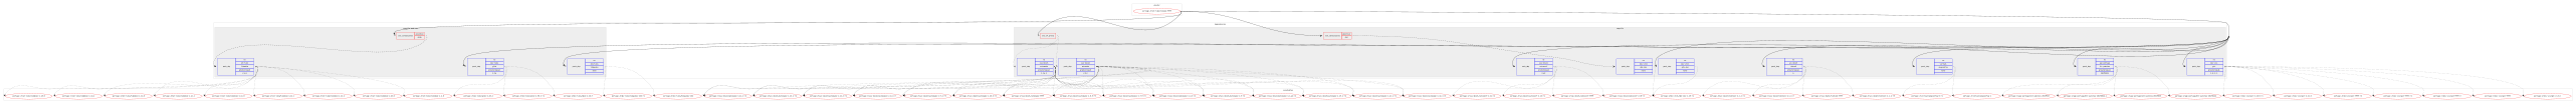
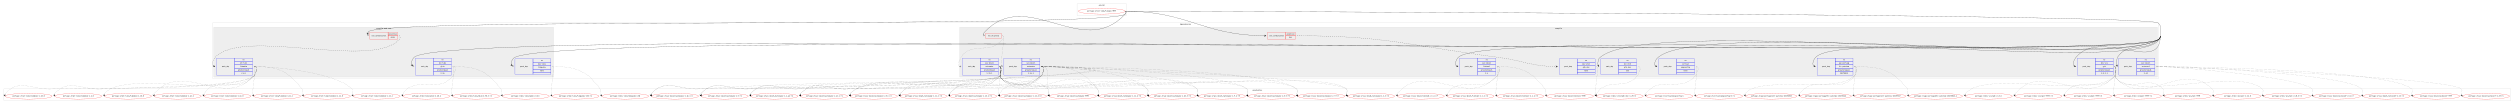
  digraph {
    compound=true
    concentrate=true
    fontname="JetBrains Mono"
    fontsize=10
    newrank=true
    rankdir=TB
    ranksep=1.5
    node [color=red fontname="JetBrains Mono" fontsize=10]
    edge [arrowhead=vee fontname="JetBrains Mono" headport=w style=dotted tailport=e weight=100]
    n1 [label="portage://net-libs/libqmi-9999" width=4]
    n2 [color=blue label=<<TABLE BORDER="0" CELLBORDER="1" CELLSPACING="0" CELLPADDING="4" WIDTH="220"><TR><TD ROWSPAN="6" CELLPADDING="30">pack_dep</TD></TR><TR><TD WIDTH="110">no</TD></TR><TR><TD>sys-devel</TD></TR><TR><TD>automake</TD></TR><TR><TD>greaterequal</TD></TR><TR><TD>1.16.1</TD></TR></TABLE>> shape=none]
    n3 [color=blue label=<<TABLE BORDER="0" CELLBORDER="1" CELLSPACING="0" CELLPADDING="4" WIDTH="220"><TR><TD ROWSPAN="6" CELLPADDING="30">pack_dep</TD></TR><TR><TD WIDTH="110">no</TD></TR><TR><TD>sys-devel</TD></TR><TR><TD>automake</TD></TR><TR><TD>greaterequal</TD></TR><TR><TD>1.15.1</TD></TR></TABLE>> shape=none]
    n4 [label=<<TABLE BORDER="0" CELLBORDER="1" CELLSPACING="0" CELLPADDING="4"><TR><TD CELLPADDING="10">any_of_group</TD></TR></TABLE>> shape=none]
    n5 [color=blue label=<<TABLE BORDER="0" CELLBORDER="1" CELLSPACING="0" CELLPADDING="4" WIDTH="220"><TR><TD ROWSPAN="6" CELLPADDING="30">pack_dep</TD></TR><TR><TD WIDTH="110">no</TD></TR><TR><TD>dev-util</TD></TR><TR><TD>gtk-doc</TD></TR><TR><TD>none</TD></TR><TR><TD></TD></TR></TABLE>> shape=none]
    n6 [label=<<TABLE BORDER="0" CELLBORDER="1" CELLSPACING="0" CELLPADDING="4"><TR><TD ROWSPAN="3" CELLPADDING="10">use_conditional</TD></TR><TR><TD>positive</TD></TR><TR><TD>doc</TD></TR></TABLE>> shape=none]
    n7 [color=blue label=<<TABLE BORDER="0" CELLBORDER="1" CELLSPACING="0" CELLPADDING="4" WIDTH="220"><TR><TD ROWSPAN="6" CELLPADDING="30">pack_dep</TD></TR><TR><TD WIDTH="110">no</TD></TR><TR><TD>app-portage</TD></TR><TR><TD>elt-patches</TD></TR><TR><TD>greaterequal</TD></TR><TR><TD>20170815</TD></TR></TABLE>> shape=none]
    n8 [color=blue label=<<TABLE BORDER="0" CELLBORDER="1" CELLSPACING="0" CELLPADDING="4" WIDTH="220"><TR><TD ROWSPAN="6" CELLPADDING="30">pack_dep</TD></TR><TR><TD WIDTH="110">no</TD></TR><TR><TD>dev-util</TD></TR><TR><TD>gtk-doc</TD></TR><TR><TD>none</TD></TR><TR><TD></TD></TR></TABLE>> shape=none]
    n9 [color=blue label=<<TABLE BORDER="0" CELLBORDER="1" CELLSPACING="0" CELLPADDING="4" WIDTH="220"><TR><TD ROWSPAN="6" CELLPADDING="30">pack_dep</TD></TR><TR><TD WIDTH="110">no</TD></TR><TR><TD>dev-vcs</TD></TR><TR><TD>git</TD></TR><TR><TD>greaterequal</TD></TR><TR><TD>1.8.2.1</TD></TR></TABLE>> shape=none]
    n10 [color=blue label=<<TABLE BORDER="0" CELLBORDER="1" CELLSPACING="0" CELLPADDING="4" WIDTH="220"><TR><TD ROWSPAN="6" CELLPADDING="30">pack_dep</TD></TR><TR><TD WIDTH="110">no</TD></TR><TR><TD>sys-devel</TD></TR><TR><TD>autoconf</TD></TR><TR><TD>greaterequal</TD></TR><TR><TD>2.69</TD></TR></TABLE>> shape=none]
    n11 [color=blue label=<<TABLE BORDER="0" CELLBORDER="1" CELLSPACING="0" CELLPADDING="4" WIDTH="220"><TR><TD ROWSPAN="6" CELLPADDING="30">pack_dep</TD></TR><TR><TD WIDTH="110">no</TD></TR><TR><TD>sys-devel</TD></TR><TR><TD>libtool</TD></TR><TR><TD>greaterequal</TD></TR><TR><TD>2.4</TD></TR></TABLE>> shape=none]
    n12 [color=blue label=<<TABLE BORDER="0" CELLBORDER="1" CELLSPACING="0" CELLPADDING="4" WIDTH="220"><TR><TD ROWSPAN="6" CELLPADDING="30">pack_dep</TD></TR><TR><TD WIDTH="110">no</TD></TR><TR><TD>virtual</TD></TR><TR><TD>pkgconfig</TD></TR><TR><TD>none</TD></TR><TR><TD></TD></TR></TABLE>> shape=none]
    n13 [color=blue label=<<TABLE BORDER="0" CELLBORDER="1" CELLSPACING="0" CELLPADDING="4" WIDTH="220"><TR><TD ROWSPAN="6" CELLPADDING="30">pack_dep</TD></TR><TR><TD WIDTH="110">no</TD></TR><TR><TD>net-libs</TD></TR><TR><TD>libmbim</TD></TR><TR><TD>greaterequal</TD></TR><TR><TD>1.14.0</TD></TR></TABLE>> shape=none]
    n14 [label=<<TABLE BORDER="0" CELLBORDER="1" CELLSPACING="0" CELLPADDING="4"><TR><TD ROWSPAN="3" CELLPADDING="10">use_conditional</TD></TR><TR><TD>positive</TD></TR><TR><TD>mbim</TD></TR></TABLE>> shape=none]
    n15 [color=blue label=<<TABLE BORDER="0" CELLBORDER="1" CELLSPACING="0" CELLPADDING="4" WIDTH="220"><TR><TD ROWSPAN="6" CELLPADDING="30">pack_dep</TD></TR><TR><TD WIDTH="110">no</TD></TR><TR><TD>dev-libs</TD></TR><TR><TD>glib</TD></TR><TR><TD>greaterequal</TD></TR><TR><TD>2.36</TD></TR></TABLE>> shape=none]
    n16 [color=blue label=<<TABLE BORDER="0" CELLBORDER="1" CELLSPACING="0" CELLPADDING="4" WIDTH="220"><TR><TD ROWSPAN="6" CELLPADDING="30">pack_dep</TD></TR><TR><TD WIDTH="110">no</TD></TR><TR><TD>dev-libs</TD></TR><TR><TD>libgudev</TD></TR><TR><TD>none</TD></TR><TR><TD></TD></TR></TABLE>> shape=none]
    n17 [label="portage://sys-devel/automake-1.10.3-r3" width=4]
    n18 [label="portage://sys-devel/automake-1.11.6-r3" width=4]
    n19 [label="portage://sys-devel/automake-1.12.6-r2" width=4]
    n20 [label="portage://sys-devel/automake-1.13.4-r2" width=4]
    n21 [label="portage://sys-devel/automake-1.14.1-r2" width=4]
    n22 [label="portage://sys-devel/automake-1.15.1-r2" width=4]
    n23 [label="portage://sys-devel/automake-1.16.1-r1" width=4]
    n24 [label="portage://sys-devel/automake-1.16.1-r2" width=4]
    n25 [label="portage://sys-devel/automake-1.4_p6-r2" width=4]
    n26 [label="portage://sys-devel/automake-1.5-r2" width=4]
    n27 [label="portage://sys-devel/automake-1.6.3-r2" width=4]
    n28 [label="portage://sys-devel/automake-1.7.9-r3" width=4]
    n29 [label="portage://sys-devel/automake-1.8.5-r5" width=4]
    n30 [label="portage://sys-devel/automake-1.9.6-r5" width=4]
    n31 [label="portage://sys-devel/automake-9999" width=4]
    n32 [label="portage://dev-util/gtk-doc-1.25-r1" width=4]
    n33 [label="portage://app-portage/elt-patches-20177317" width=4]
    n34 [label="portage://app-portage/elt-patches-20170422" width=4]
    n35 [label="portage://app-portage/elt-patches-20170815" width=4]
    n36 [label="portage://app-portage/elt-patches-20170826.1" width=4]
    n37 [label="portage://dev-vcs/git-2.21.0" width=4]
    n38 [label="portage://dev-vcs/git-2.23.0-r1" width=4]
    n39 [label="portage://dev-vcs/git-2.24.0" width=4]
    n40 [label="portage://dev-vcs/git-9999" width=4]
    n41 [label="portage://dev-vcs/git-9999-r1" width=4]
    n42 [label="portage://dev-vcs/git-9999-r2" width=4]
    n43 [label="portage://dev-vcs/git-9999-r3" width=4]
    n44 [label="portage://sys-devel/autoconf-2.13-r1" width=4]
    n45 [label="portage://sys-devel/autoconf-2.64-r1" width=4]
    n46 [label="portage://sys-devel/autoconf-2.69-r4" width=4]
    n47 [label="portage://sys-devel/autoconf-9999" width=4]
    n48 [label="portage://sys-devel/libtool-2.4.6-r3" width=4]
    n49 [label="portage://sys-devel/libtool-2.4.6-r4" width=4]
    n50 [label="portage://sys-devel/libtool-2.4.6-r5" width=4]
    n51 [label="portage://sys-devel/libtool-9999" width=4]
    n52 [label="portage://virtual/pkgconfig-0-r1" width=4]
    n53 [label="portage://virtual/pkgconfig-1" width=4]
    n54 [label="portage://net-libs/libmbim-1.10.0" width=4]
-   n55 [label="portage://net-libs/libmbim-1.12.2" width=4]
    n56 [label="portage://net-libs/libmbim-1.12.4" width=4]
    n57 [label="portage://net-libs/libmbim-1.14.0" width=4]
    n58 [label="portage://net-libs/libmbim-1.14.4" width=4]
    n59 [label="portage://net-libs/libmbim-1.16.0" width=4]
    n60 [label="portage://net-libs/libmbim-1.16.2" width=4]
    n61 [label="portage://net-libs/libmbim-1.18.0" width=4]
    n62 [label="portage://net-libs/libmbim-1.6.0" width=4]
    n63 [label="portage://dev-libs/glib-2.58.3-r1" width=4]
    n64 [label="portage://dev-libs/glib-2.60.6" width=4]
    n65 [label="portage://dev-libs/glib-2.60.7" width=4]
    n66 [label="portage://dev-libs/libgudev-232" width=4]
    n67 [label="portage://dev-libs/libgudev-233-r1" width=4]
    subgraph cluster_1 {
      color=gray
      label=<<i>ebuild</i>>
      rank=same
      n1
    }
    subgraph cluster_2 {
      color=gray
      label=<<i>dependencies</i>>
      subgraph cluster_3 {
        color=gray
        fillcolor="#eeeeee"
        label=<<i>compile</i>>
        style=filled
        subgraph sub_4 {
          color=gray
          fillcolor="#eeeeee"
          label=<<i>compile</i>>
          style=filled
          n4
          subgraph sub_5 {
            color=gray
            fillcolor="#eeeeee"
            label=<<i>compile</i>>
            style=filled
            n2
          }
          subgraph sub_6 {
            color=gray
            fillcolor="#eeeeee"
            label=<<i>compile</i>>
            style=filled
            n3
          }
        }
        subgraph sub_7 {
          color=gray
          fillcolor="#eeeeee"
          label=<<i>compile</i>>
          style=filled
          n6
          subgraph sub_8 {
            color=gray
            fillcolor="#eeeeee"
            label=<<i>compile</i>>
            style=filled
            n5
          }
        }
        subgraph sub_9 {
          color=gray
          fillcolor="#eeeeee"
          label=<<i>compile</i>>
          style=filled
          n7
        }
        subgraph sub_10 {
          color=gray
          fillcolor="#eeeeee"
          label=<<i>compile</i>>
          style=filled
          n8
        }
        subgraph sub_11 {
          color=gray
          fillcolor="#eeeeee"
          label=<<i>compile</i>>
          style=filled
          n9
        }
        subgraph sub_12 {
          color=gray
          fillcolor="#eeeeee"
          label=<<i>compile</i>>
          style=filled
          n10
        }
        subgraph sub_13 {
          color=gray
          fillcolor="#eeeeee"
          label=<<i>compile</i>>
          style=filled
          n11
        }
        subgraph sub_14 {
          color=gray
          fillcolor="#eeeeee"
          label=<<i>compile</i>>
          style=filled
          n12
        }
      }
      subgraph cluster_15 {
        color=gray
        fillcolor="#eeeeee"
        label=<<i>compile and run</i>>
        style=filled
        subgraph sub_16 {
          color=gray
          fillcolor="#eeeeee"
          label=<<i>compile and run</i>>
          style=filled
          n14
          subgraph sub_17 {
            color=gray
            fillcolor="#eeeeee"
            label=<<i>compile and run</i>>
            style=filled
            n13
          }
        }
        subgraph sub_18 {
          color=gray
          fillcolor="#eeeeee"
          label=<<i>compile and run</i>>
          style=filled
          n15
        }
        subgraph sub_19 {
          color=gray
          fillcolor="#eeeeee"
          label=<<i>compile and run</i>>
          style=filled
          n16
        }
      }
      subgraph cluster_20 {
        color=gray
        fillcolor="#eeeeee"
        label=<<i>run</i>>
        style=filled
      }
    }
    subgraph cluster_21 {
      color=gray
      label=<<i>candidates</i>>
      rank=same
      subgraph sub_22 {
        color=black
        label=<<i>candidates</i>>
        nodesep=1
        rank=same
        n17
        n18
        n19
        n20
        n21
        n22
        n23
        n24
        n25
        n26
        n27
        n28
        n29
        n30
        n31
      }
      subgraph sub_23 {
        color=black
        label=<<i>candidates</i>>
        nodesep=1
        rank=same
        n17
        n18
        n19
        n20
        n21
        n22
        n23
        n24
        n25
        n26
        n27
        n28
        n29
        n30
        n31
      }
      subgraph sub_24 {
        color=black
        label=<<i>candidates</i>>
        nodesep=1
        rank=same
        n32
      }
      subgraph sub_25 {
        color=black
        label=<<i>candidates</i>>
        nodesep=1
        rank=same
        n33
        n34
        n35
        n36
      }
      subgraph sub_26 {
        color=black
        label=<<i>candidates</i>>
        nodesep=1
        rank=same
        n32
      }
      subgraph sub_27 {
        color=black
        label=<<i>candidates</i>>
        nodesep=1
        rank=same
        n37
        n38
        n39
        n40
        n41
        n42
        n43
      }
      subgraph sub_28 {
        color=black
        label=<<i>candidates</i>>
        nodesep=1
        rank=same
        n44
        n45
        n46
        n47
      }
      subgraph sub_29 {
        color=black
        label=<<i>candidates</i>>
        nodesep=1
        rank=same
        n48
        n49
        n50
        n51
      }
      subgraph sub_30 {
        color=black
        label=<<i>candidates</i>>
        nodesep=1
        rank=same
        n52
        n53
      }
      subgraph sub_31 {
        color=black
        label=<<i>candidates</i>>
        nodesep=1
        rank=same
        n54
-       n55
        n56
        n57
        n58
        n59
        n60
        n61
        n62
      }
      subgraph sub_32 {
        color=black
        label=<<i>candidates</i>>
        nodesep=1
        rank=same
        n63
        n64
        n65
      }
      subgraph sub_33 {
        color=black
        label=<<i>candidates</i>>
        nodesep=1
        rank=same
        n66
        n67
      }
    }
    n1 -> n4 [arrowhead=oinv style=solid weight=20]
    n1 -> n6 [style=solid weight=20]
    n1 -> n7 [style=solid weight=20]
    n1 -> n8 [style=solid weight=20]
    n1 -> n9 [style=solid weight=20]
    n1 -> n10 [style=solid weight=20]
    n1 -> n11 [style=solid weight=20]
    n1 -> n12 [style=solid weight=20]
    n1 -> n14 [arrowhead=odotvee style=solid weight=20]
    n1 -> n15 [arrowhead=odotvee style=solid weight=20]
    n1 -> n16 [arrowhead=odotvee style=solid weight=20]
    n2 -> n17
    n2 -> n18
    n2 -> n19
    n2 -> n20
    n2 -> n21
    n2 -> n22
    n2 -> n23
    n2 -> n24
    n2 -> n25
    n2 -> n26
    n2 -> n27
    n2 -> n28
    n2 -> n29
    n2 -> n30
    n2 -> n31
    n3 -> n17
    n3 -> n18
    n3 -> n19
    n3 -> n20
    n3 -> n21
    n3 -> n22
    n3 -> n23
    n3 -> n24
    n3 -> n25
    n3 -> n26
    n3 -> n27
    n3 -> n28
    n3 -> n29
    n3 -> n30
    n3 -> n31
    n4 -> n2 [arrowhead=oinv weight=20]
    n4 -> n3 [arrowhead=oinv weight=20]
    n5 -> n32
    n6 -> n5 [style=dashed weight=20]
    n7 -> n33
    n7 -> n34
    n7 -> n35
    n7 -> n36
    n8 -> n32
    n9 -> n37
    n9 -> n38
    n9 -> n39
    n9 -> n40
    n9 -> n41
    n9 -> n42
    n9 -> n43
    n10 -> n44
    n10 -> n45
    n10 -> n46
    n10 -> n47
    n11 -> n48
    n11 -> n49
    n11 -> n50
    n11 -> n51
    n12 -> n52
    n12 -> n53
    n13 -> n54
-   n13 -> n55
    n13 -> n56
    n13 -> n57
    n13 -> n58
    n13 -> n59
    n13 -> n60
    n13 -> n61
    n13 -> n62
    n14 -> n13 [style=dashed weight=20]
    n15 -> n63
    n15 -> n64
    n15 -> n65
    n16 -> n66
    n16 -> n67
  }
